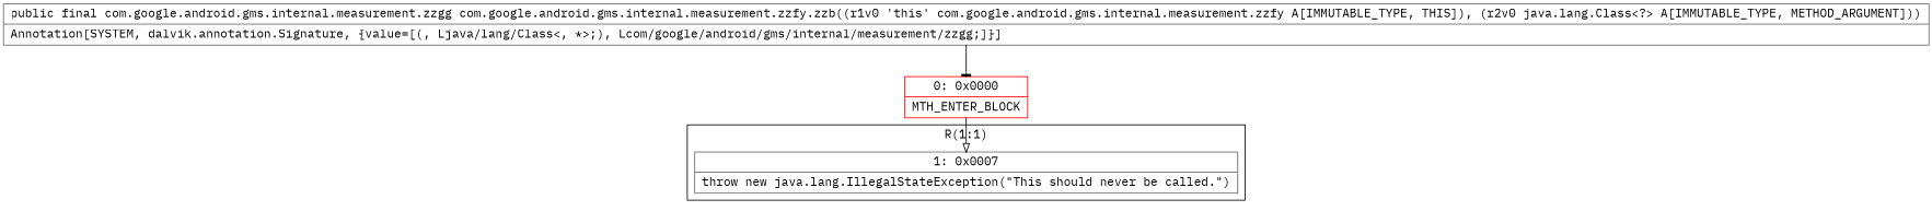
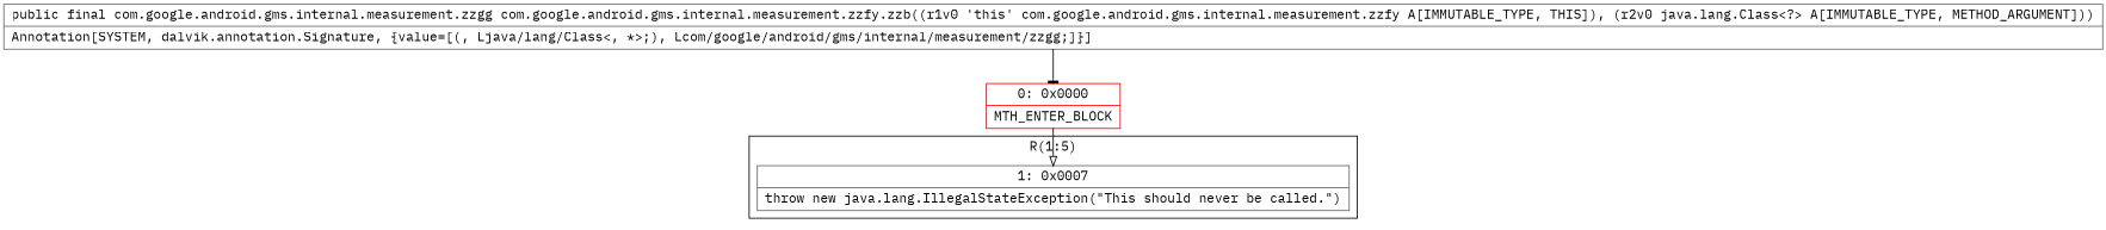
  digraph {
    fontname="IBM Plex Mono"
    node [color=gray40 shape=record fontname="IBM Plex Mono"]
    edge [fontname="IBM Plex Mono"]
    n1 [label="{1\:\ 0x0007|throw new java.lang.IllegalStateException(\"This should never be called.\")\l}"]
    n2 [color=red label="{0\:\ 0x0000|MTH_ENTER_BLOCK\l}"]
    n3 [label="{public final com.google.android.gms.internal.measurement.zzgg com.google.android.gms.internal.measurement.zzfy.zzb((r1v0 'this' com.google.android.gms.internal.measurement.zzfy A[IMMUTABLE_TYPE, THIS]), (r2v0 java.lang.Class\<?\> A[IMMUTABLE_TYPE, METHOD_ARGUMENT]))  | Annotation[SYSTEM, dalvik.annotation.Signature, \{value=[(, Ljava\/lang\/Class\<, *\>;), Lcom\/google\/android\/gms\/internal\/measurement\/zzgg;]\}]\l}"]
    subgraph cluster_1 {
-     label="R(1:1)"
+     label="R(1:5)"
      n1
    }
    n2 -> n1 [arrowhead=onormal]
    n3 -> n2 [arrowhead=tee]
  }
